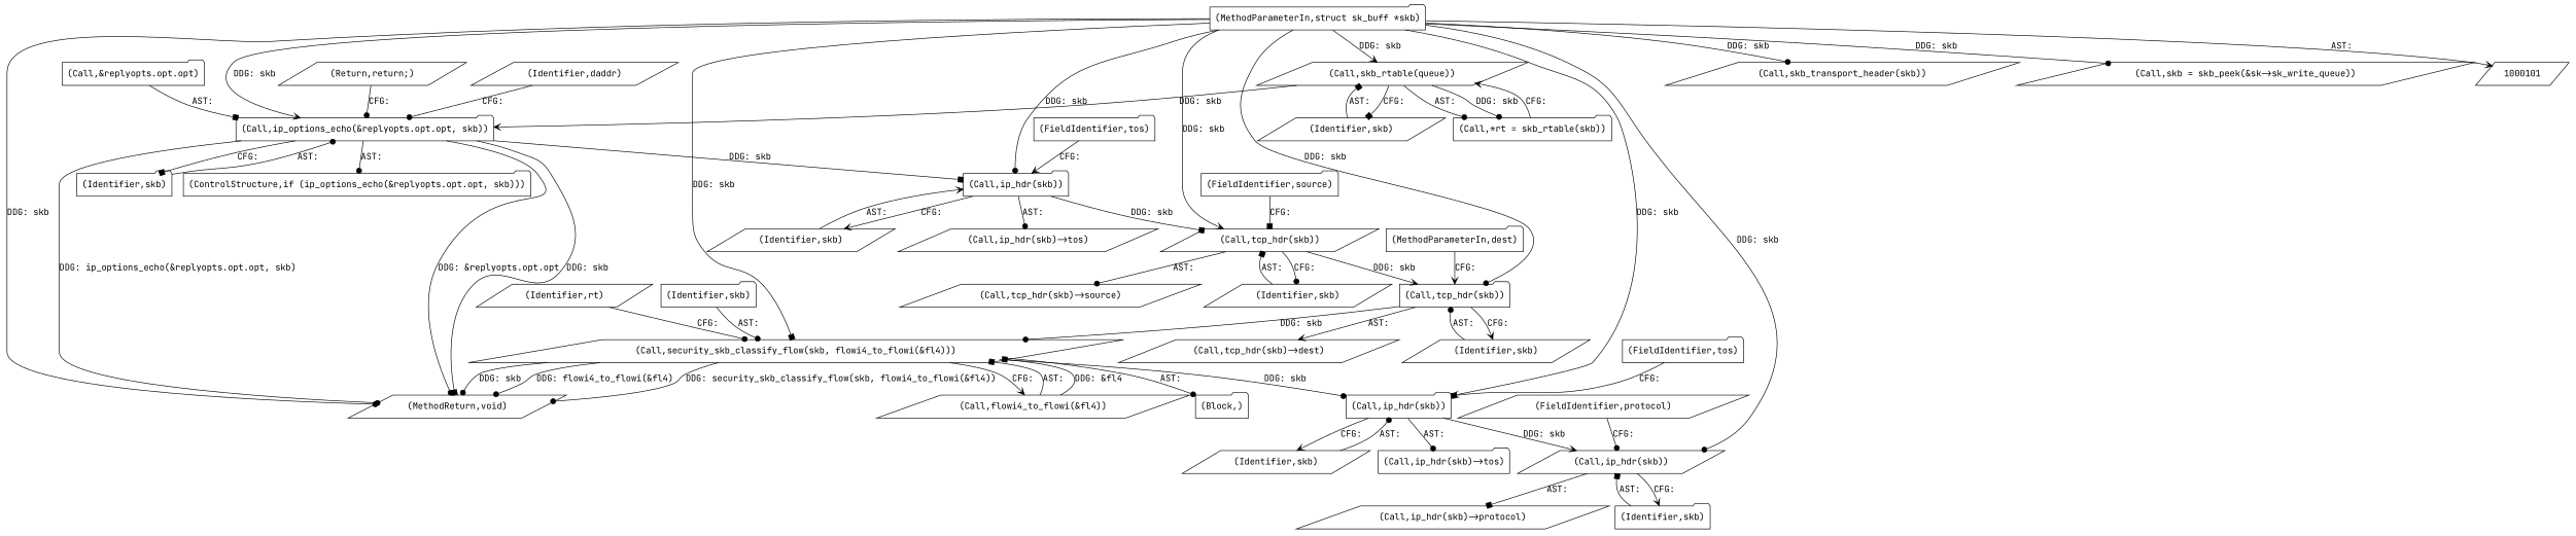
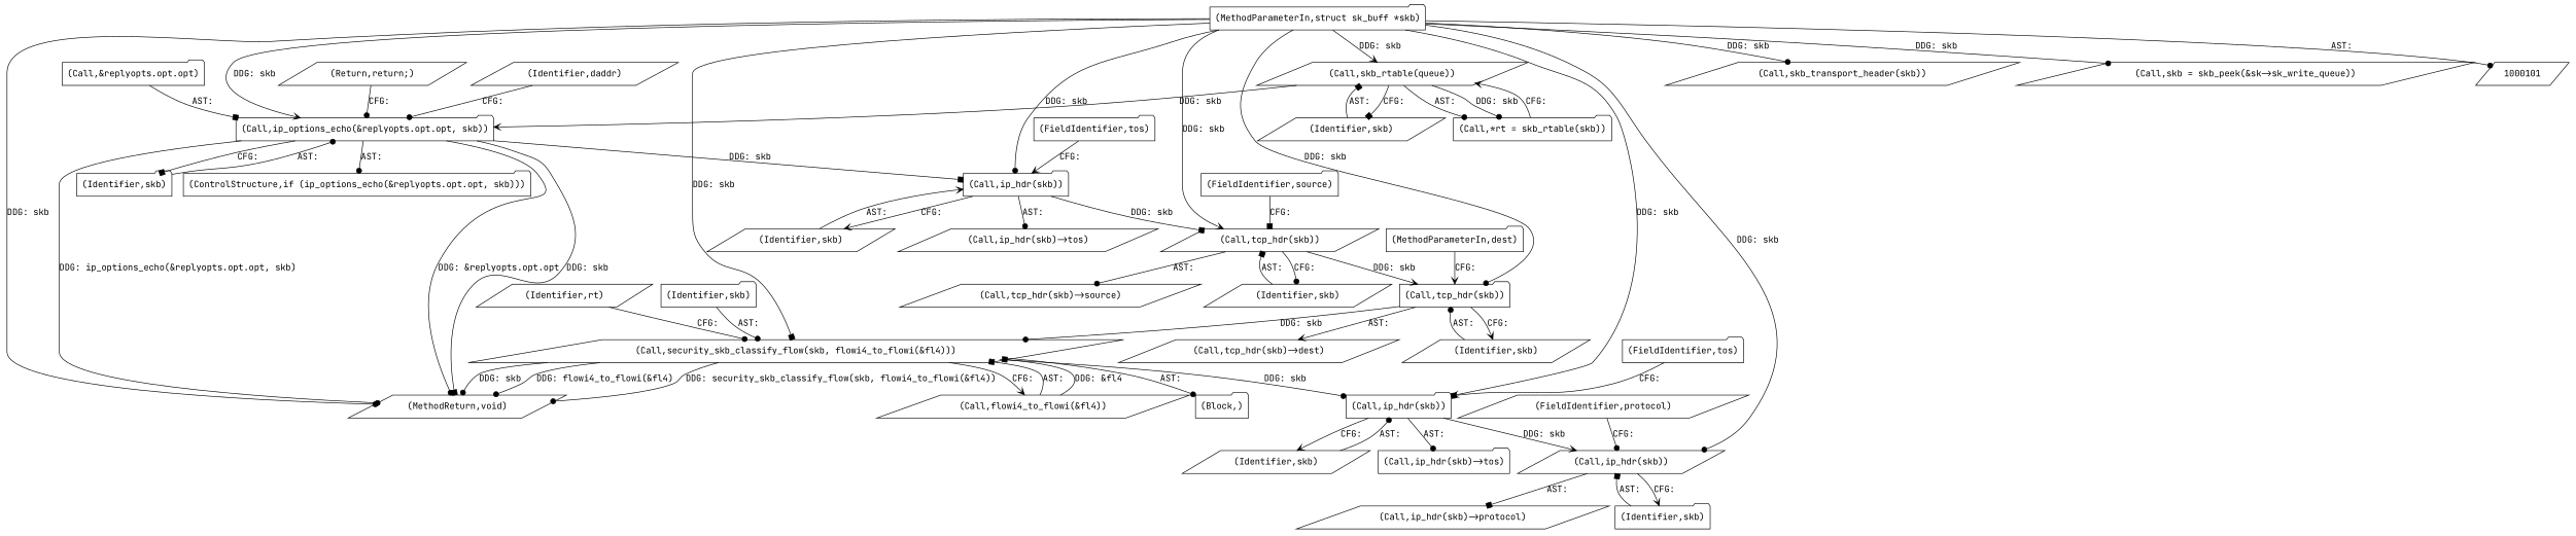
  digraph {
    fontname="JetBrains Mono"
    node [fontname="JetBrains Mono" shape=parallelogram]
    edge [arrowhead=dot fontname="JetBrains Mono"]
    n1 [label="(Call,ip_options_echo(&replyopts.opt.opt, skb))" shape=folder]
    n2 [label="(Call,ip_hdr(skb))" shape=folder]
    n3 [label="(Identifier,skb)" shape=folder]
    n4 [label="(ControlStructure,if (ip_options_echo(&replyopts.opt.opt, skb)))" shape=folder]
    n5 [label="(MethodReturn,void)"]
    n6 [label="(Call,tcp_hdr(skb))"]
    n7 [label="(Identifier,skb)"]
    n8 [label="(Call,ip_hdr(skb)->tos)"]
    n9 [label="(Call,skb_rtable(queue))"]
    n10 [label="(Identifier,skb)"]
    n11 [label="(Call,*rt = skb_rtable(skb))" shape=folder]
    n12 [label="(MethodParameterIn,struct sk_buff *skb)" shape=folder]
    n13 [label="(Call,tcp_hdr(skb))" shape=folder]
    n14 [label="(Call,security_skb_classify_flow(skb, flowi4_to_flowi(&fl4)))"]
    n15 [label="(Call,ip_hdr(skb))" shape=folder]
    n16 [label="(Call,ip_hdr(skb))"]
    n17 [label="(Call,skb_transport_header(skb))"]
    n18 [label="(Call,skb = skb_peek(&sk->sk_write_queue))"]
    1000101
    n20 [label="(Call,tcp_hdr(skb)->source)"]
    n21 [label="(Identifier,skb)"]
    n22 [label="(Identifier,skb)"]
    n23 [label="(Call,tcp_hdr(skb)->dest)"]
    n24 [label="(Call,flowi4_to_flowi(&fl4))"]
    n25 [label="(Block,)" shape=folder]
    n26 [label="(Call,ip_hdr(skb)->tos)" shape=folder]
    n27 [label="(Identifier,skb)"]
    n28 [label="(Call,ip_hdr(skb)->protocol)"]
    n29 [label="(Identifier,skb)" shape=folder]
    n30 [label="(MethodParameterIn,dest)" shape=folder]
    n31 [label="(Return,return;)"]
    n32 [label="(Identifier,rt)"]
    n33 [label="(FieldIdentifier,protocol)"]
    n34 [label="(Identifier,daddr)"]
    n35 [label="(FieldIdentifier,source)" shape=folder]
    n36 [label="(FieldIdentifier,tos)" shape=folder]
    n37 [label="(Call,&replyopts.opt.opt)" shape=folder]
    n38 [label="(FieldIdentifier,tos)" shape=folder]
    n39 [label="(Identifier,skb)" shape=folder]
    n1 -> n2 [arrowhead=box label="DDG: skb"]
    n1 -> n3 [arrowhead=box label="CFG: "]
    n1 -> n4 [label="AST: "]
    n1 -> n5 [label="DDG: ip_options_echo(&replyopts.opt.opt, skb)"]
    n1 -> n5 [label="DDG: &replyopts.opt.opt"]
    n1 -> n5 [arrowhead=box label="DDG: skb"]
    n2 -> n6 [arrowhead=box label="DDG: skb"]
    n2 -> n7 [arrowhead=vee label="CFG: "]
    n2 -> n8 [label="AST: "]
    n3 -> n1 [label="AST: "]
    n6 -> n13 [arrowhead=vee label="DDG: skb"]
    n6 -> n20 [label="AST: "]
    n6 -> n21 [label="CFG: "]
    n7 -> n2 [arrowhead=vee label="AST: "]
    n9 -> n1 [arrowhead=vee label="DDG: skb"]
    n9 -> n10 [arrowhead=box label="CFG: "]
    n9 -> n11 [label="AST: "]
    n9 -> n11 [label="DDG: skb"]
    n10 -> n9 [arrowhead=box label="AST: "]
    n11 -> n9 [arrowhead=vee label="CFG: "]
    n12 -> n1 [arrowhead=vee label="DDG: skb"]
    n12 -> n2 [label="DDG: skb"]
    n12 -> n5 [label="DDG: skb"]
    n12 -> n6 [arrowhead=vee label="DDG: skb"]
    n12 -> n9 [arrowhead=vee label="DDG: skb"]
    n12 -> n13 [label="DDG: skb"]
    n12 -> n14 [arrowhead=box label="DDG: skb"]
    n12 -> n15 [arrowhead=vee label="DDG: skb"]
    n12 -> n16 [label="DDG: skb"]
    n12 -> n17 [label="DDG: skb"]
    n12 -> n18 [label="DDG: skb"]
-   n12 -> 1000101 [arrowhead=vee label="AST: "]
+   n12 -> 1000101 [label="AST: "]
    n13 -> n14 [label="DDG: skb"]
    n13 -> n22 [arrowhead=vee label="CFG: "]
    n13 -> n23 [arrowhead=vee label="AST: "]
    n14 -> n5 [label="DDG: skb"]
    n14 -> n5 [label="DDG: flowi4_to_flowi(&fl4)"]
    n14 -> n5 [label="DDG: security_skb_classify_flow(skb, flowi4_to_flowi(&fl4))"]
    n14 -> n15 [label="DDG: skb"]
    n14 -> n24 [arrowhead=vee label="CFG: "]
    n14 -> n25 [label="AST: "]
    n15 -> n16 [arrowhead=vee label="DDG: skb"]
    n15 -> n26 [label="AST: "]
    n15 -> n27 [arrowhead=vee label="CFG: "]
    n16 -> n28 [arrowhead=box label="AST: "]
    n16 -> n29 [arrowhead=vee label="CFG: "]
    n21 -> n6 [arrowhead=box label="AST: "]
    n22 -> n13 [label="AST: "]
    n24 -> n14 [arrowhead=box label="AST: "]
    n24 -> n14 [arrowhead=box label="DDG: &fl4"]
    n27 -> n15 [label="AST: "]
    n29 -> n16 [arrowhead=box label="AST: "]
    n30 -> n13 [arrowhead=vee label="CFG: "]
    n31 -> n1 [label="CFG: "]
    n32 -> n14 [label="CFG: "]
    n33 -> n16 [label="CFG: "]
    n34 -> n1 [label="CFG: "]
    n35 -> n6 [arrowhead=box label="CFG: "]
    n36 -> n15 [arrowhead=box label="CFG: "]
    n37 -> n1 [arrowhead=box label="AST: "]
    n38 -> n2 [arrowhead=vee label="CFG: "]
    n39 -> n14 [label="AST: "]
  }
